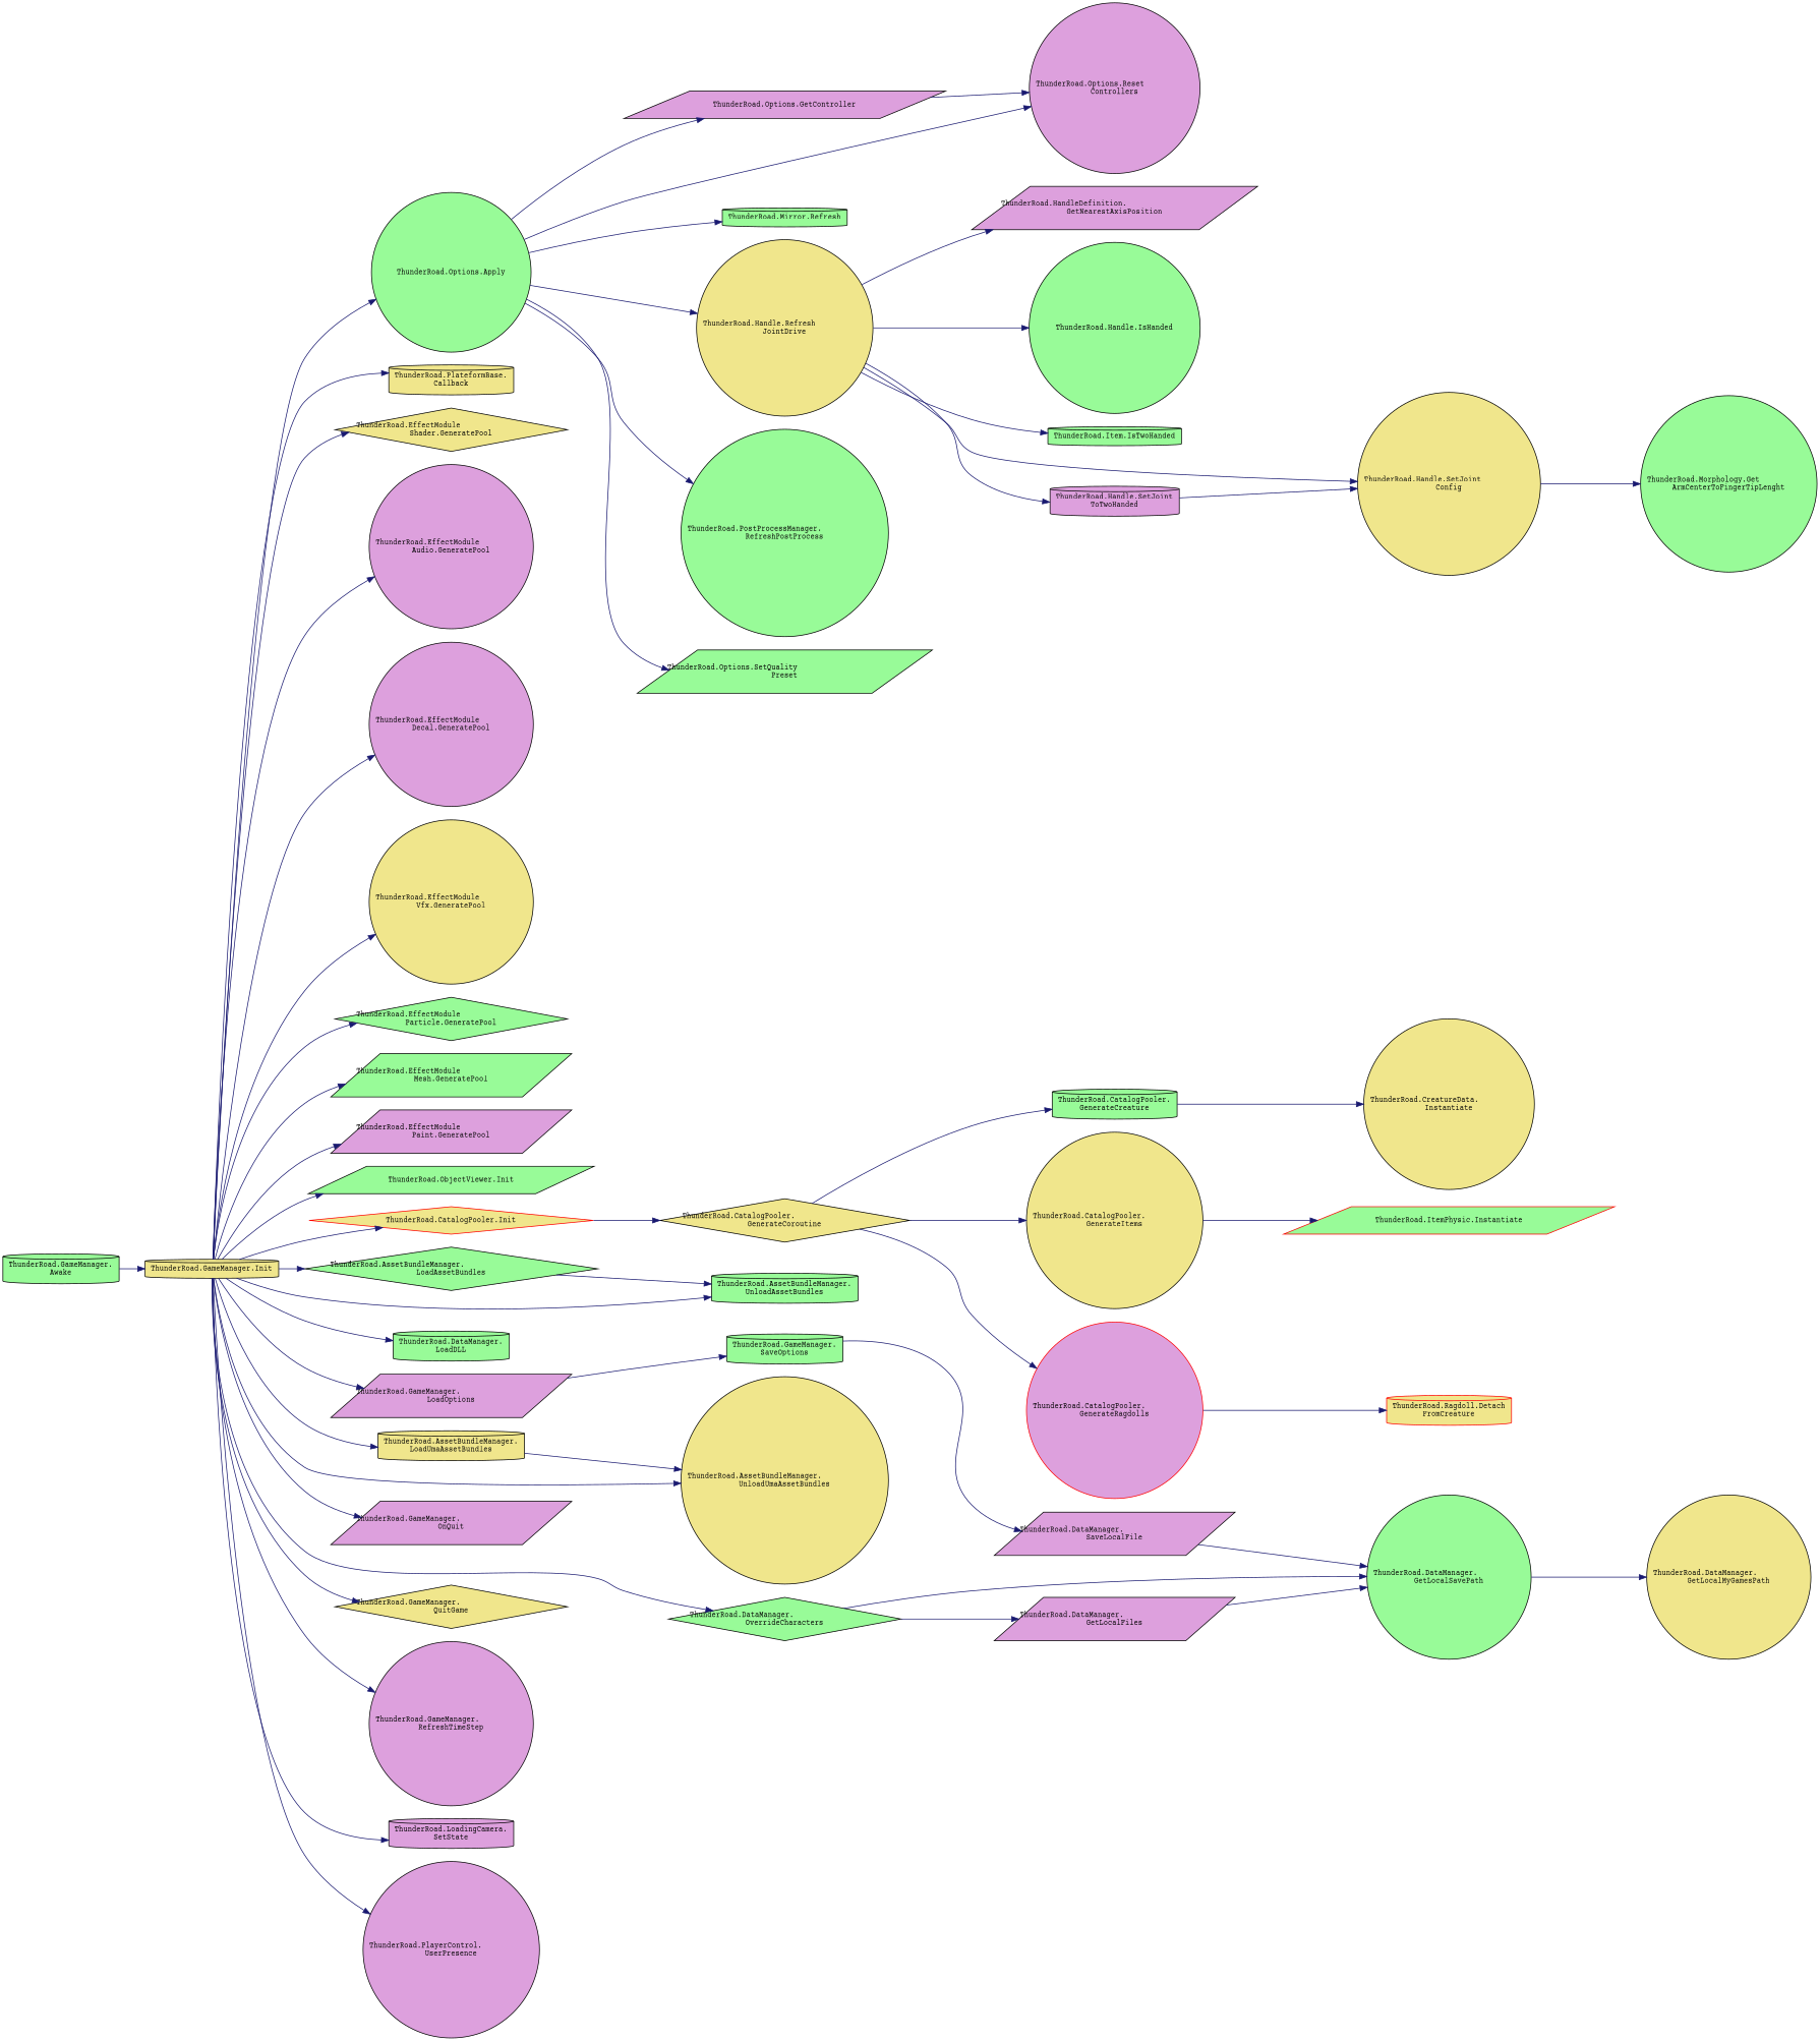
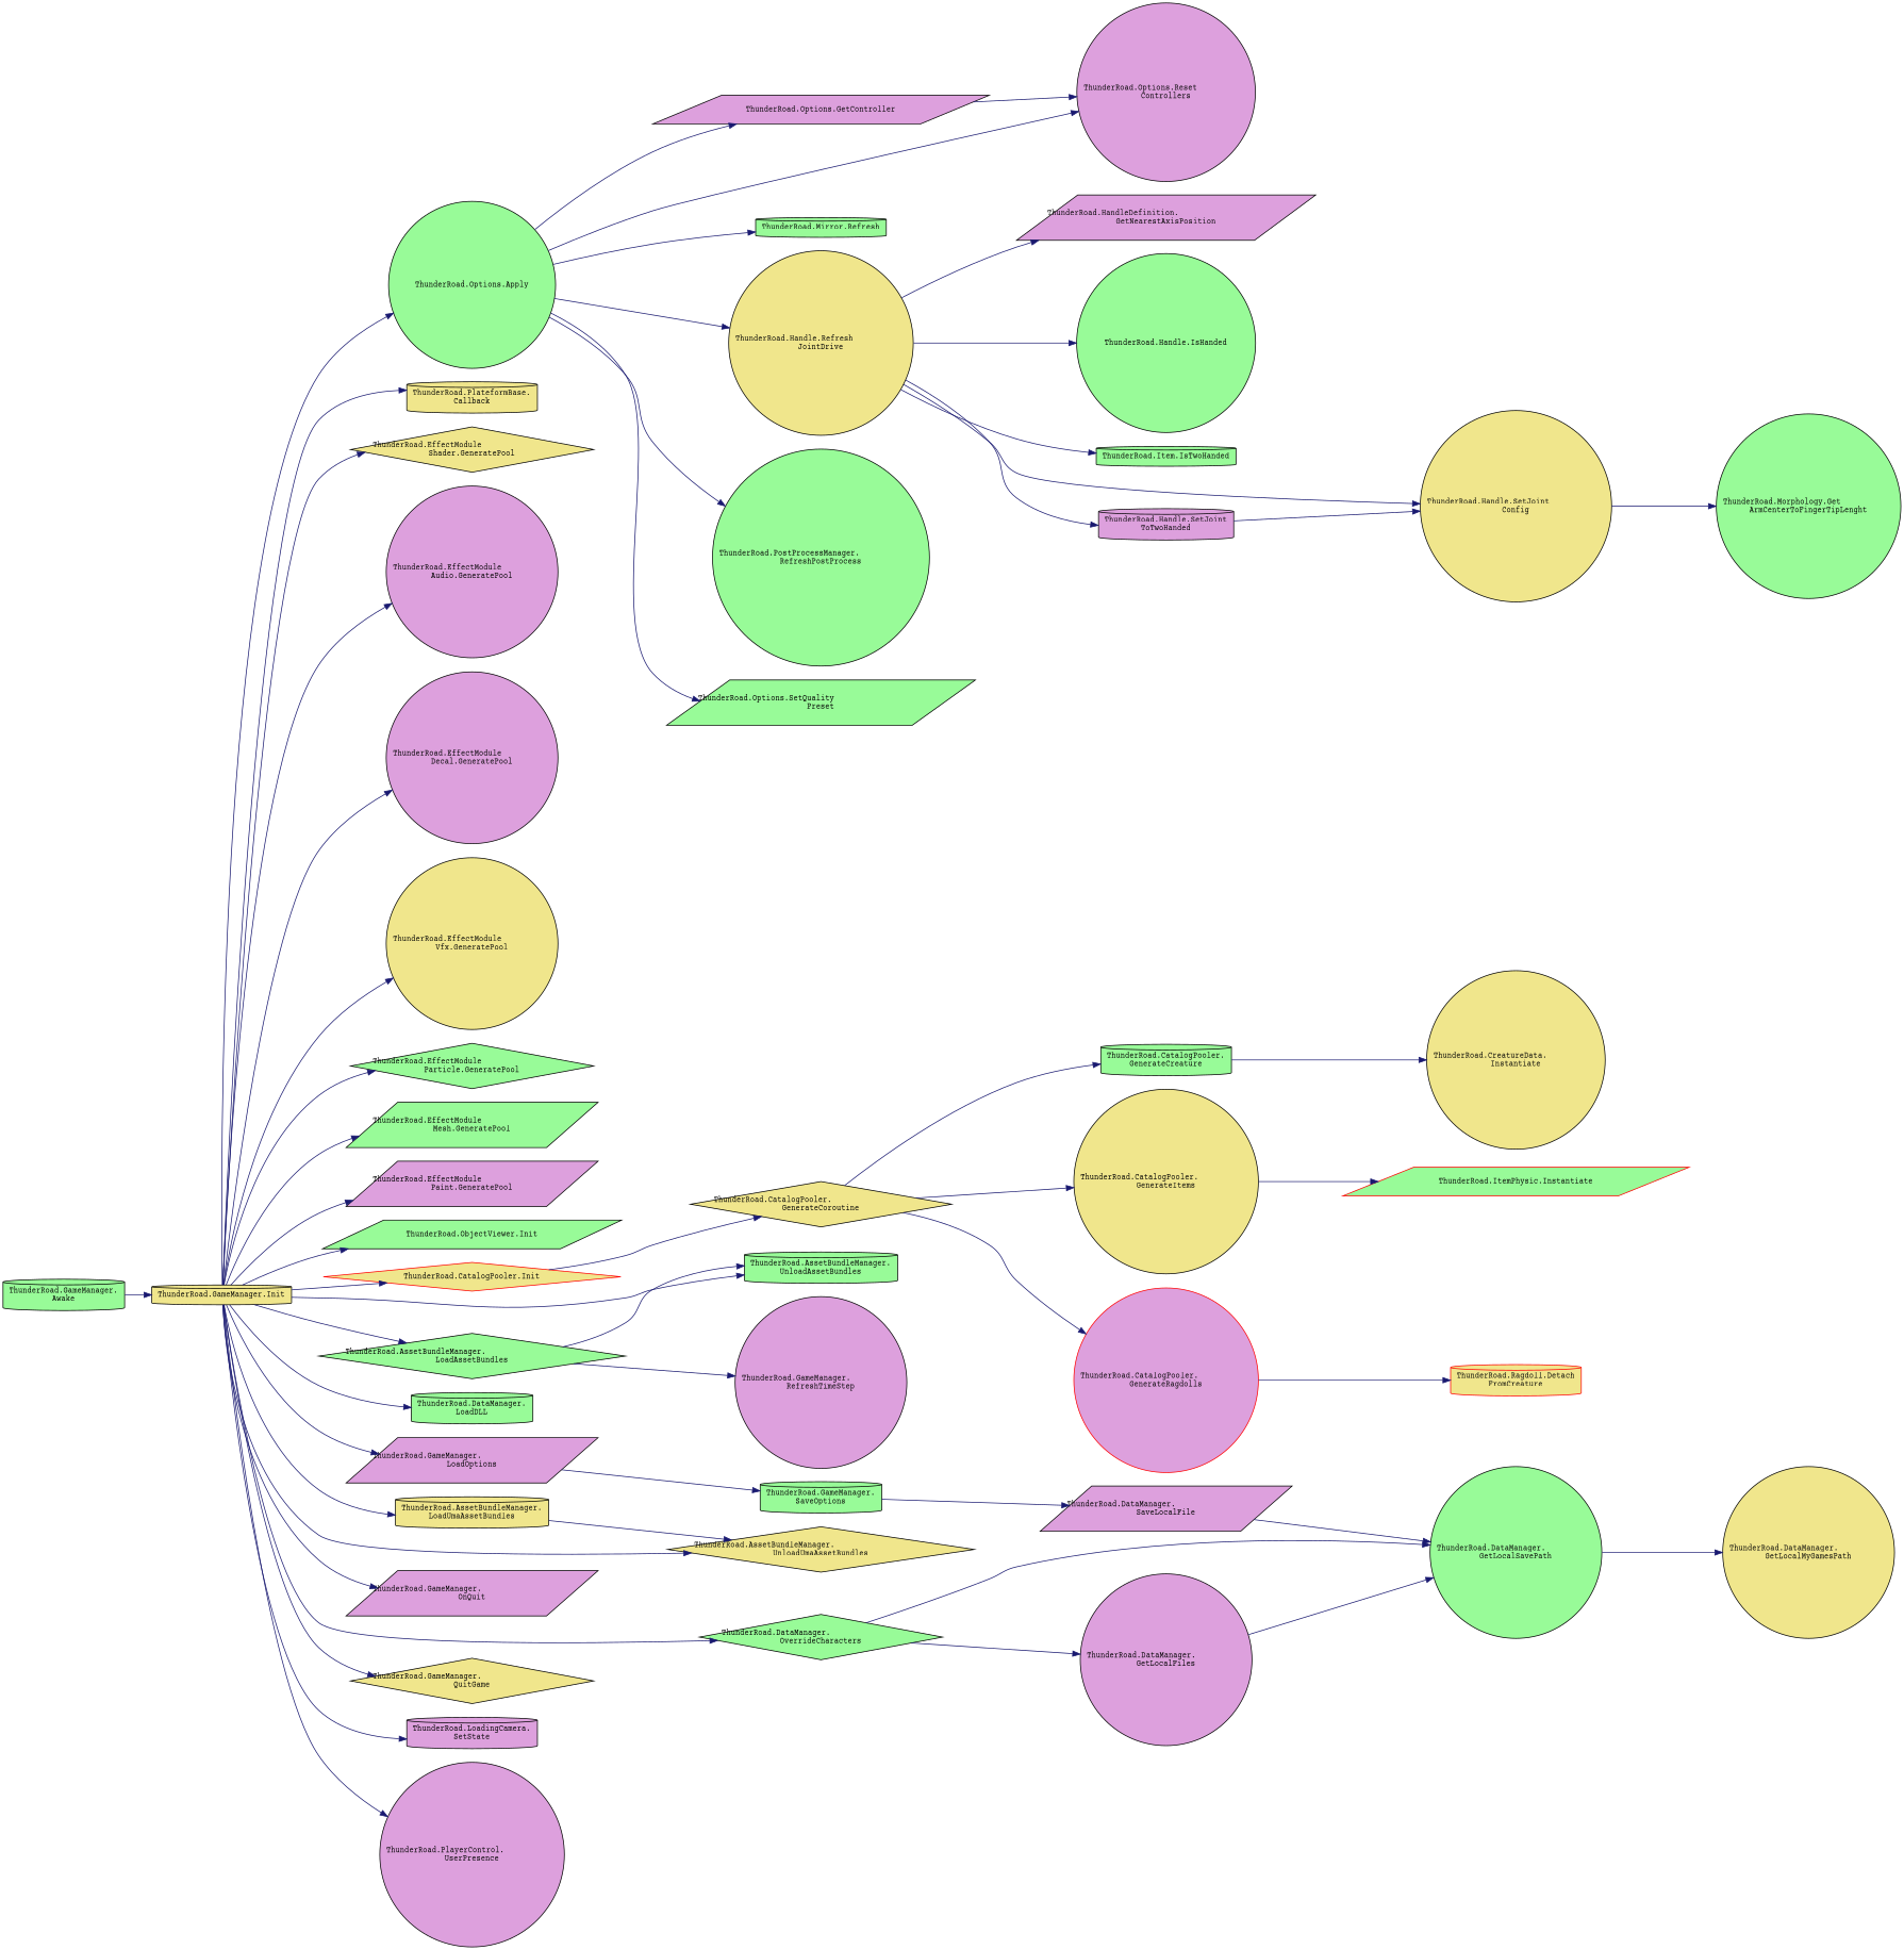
  digraph {
    fontname="Courier Prime"
    rankdir=LR
    node [color=black fillcolor=palegreen fontname="Courier Prime" fontsize=10 shape=circle style=filled]
    edge [color=midnightblue fontname="Courier Prime" fontsize=10 labelfontname=Helvetica labelfontsize=10 style=solid]
    n1 [fontcolor=black height=0.2 label="ThunderRoad.GameManager.\lAwake" shape=cylinder width=0.4]
    n2 [fillcolor=khaki height=0.2 label="ThunderRoad.GameManager.Init" shape=cylinder width=0.4]
    n3 [height=0.2 label="ThunderRoad.Options.Apply" width=0.4]
    n4 [fillcolor=khaki height=0.2 label="ThunderRoad.PlateformBase.\lCallback" shape=cylinder width=0.4]
    n5 [fillcolor=khaki height=0.2 label="ThunderRoad.EffectModule\lShader.GeneratePool" shape=diamond width=0.4]
    n6 [fillcolor=plum height=0.2 label="ThunderRoad.EffectModule\lAudio.GeneratePool" width=0.4]
    n7 [fillcolor=plum height=0.2 label="ThunderRoad.EffectModule\lDecal.GeneratePool" width=0.4]
    n8 [fillcolor=khaki height=0.2 label="ThunderRoad.EffectModule\lVfx.GeneratePool" width=0.4]
    n9 [height=0.2 label="ThunderRoad.EffectModule\lParticle.GeneratePool" shape=diamond width=0.4]
    n10 [height=0.2 label="ThunderRoad.EffectModule\lMesh.GeneratePool" shape=parallelogram width=0.4]
    n11 [fillcolor=plum height=0.2 label="ThunderRoad.EffectModule\lPaint.GeneratePool" shape=parallelogram width=0.4]
    n12 [height=0.2 label="ThunderRoad.ObjectViewer.Init" shape=parallelogram width=0.4]
    n13 [color=red fillcolor=khaki height=0.2 label="ThunderRoad.CatalogPooler.Init" shape=diamond width=0.4]
    n14 [height=0.2 label="ThunderRoad.AssetBundleManager.\lLoadAssetBundles" shape=diamond width=0.4]
    n15 [height=0.2 label="ThunderRoad.AssetBundleManager.\lUnloadAssetBundles" shape=cylinder width=0.4]
    n16 [height=0.2 label="ThunderRoad.DataManager.\lLoadDLL" shape=cylinder width=0.4]
    n17 [fillcolor=plum height=0.2 label="ThunderRoad.GameManager.\lLoadOptions" shape=parallelogram width=0.4]
    n18 [fillcolor=khaki height=0.2 label="ThunderRoad.AssetBundleManager.\lLoadUmaAssetBundles" shape=cylinder width=0.4]
-   n19 [fillcolor=khaki height=0.2 label="ThunderRoad.AssetBundleManager.\lUnloadUmaAssetBundles" width=0.4]
+   n19 [fillcolor=khaki height=0.2 label="ThunderRoad.AssetBundleManager.\lUnloadUmaAssetBundles" shape=diamond width=0.4]
    n20 [fillcolor=plum height=0.2 label="ThunderRoad.GameManager.\lOnQuit" shape=parallelogram width=0.4]
    n21 [height=0.2 label="ThunderRoad.DataManager.\lOverrideCharacters" shape=diamond width=0.4]
    n22 [fillcolor=khaki height=0.2 label="ThunderRoad.GameManager.\lQuitGame" shape=diamond width=0.4]
    n23 [fillcolor=plum height=0.2 label="ThunderRoad.GameManager.\lRefreshTimeStep" width=0.4]
    n24 [fillcolor=plum height=0.2 label="ThunderRoad.LoadingCamera.\lSetState" shape=cylinder width=0.4]
    n25 [fillcolor=plum height=0.2 label="ThunderRoad.PlayerControl.\lUserPresence" width=0.4]
    n26 [fillcolor=plum height=0.2 label="ThunderRoad.Options.GetController" shape=parallelogram width=0.4]
    n27 [fillcolor=plum height=0.2 label="ThunderRoad.Options.Reset\lControllers" width=0.4]
    n28 [height=0.2 label="ThunderRoad.Mirror.Refresh" shape=cylinder width=0.4]
    n29 [fillcolor=khaki height=0.2 label="ThunderRoad.Handle.Refresh\lJointDrive" width=0.4]
    n30 [height=0.2 label="ThunderRoad.PostProcessManager.\lRefreshPostProcess" width=0.4]
    n31 [height=0.2 label="ThunderRoad.Options.SetQuality\lPreset" shape=parallelogram width=0.4]
    n32 [fillcolor=khaki height=0.2 label="ThunderRoad.CatalogPooler.\lGenerateCoroutine" shape=diamond width=0.4]
    n33 [height=0.2 label="ThunderRoad.GameManager.\lSaveOptions" shape=cylinder width=0.4]
    n34 [height=0.2 label="ThunderRoad.DataManager.\lGetLocalSavePath" width=0.4]
-   n35 [fillcolor=plum height=0.2 label="ThunderRoad.DataManager.\lGetLocalFiles" shape=parallelogram width=0.4]
+   n35 [fillcolor=plum height=0.2 label="ThunderRoad.DataManager.\lGetLocalFiles" width=0.4]
    n36 [fillcolor=plum height=0.2 label="ThunderRoad.HandleDefinition.\lGetNearestAxisPosition" shape=parallelogram width=0.4]
    n37 [height=0.2 label="ThunderRoad.Handle.IsHanded" width=0.4]
    n38 [height=0.2 label="ThunderRoad.Item.IsTwoHanded" shape=cylinder width=0.4]
    n39 [fillcolor=khaki height=0.2 label="ThunderRoad.Handle.SetJoint\lConfig" width=0.4]
    n40 [fillcolor=plum height=0.2 label="ThunderRoad.Handle.SetJoint\lToTwoHanded" shape=cylinder width=0.4]
    n41 [height=0.2 label="ThunderRoad.Morphology.Get\lArmCenterToFingerTipLenght" width=0.4]
    n42 [height=0.2 label="ThunderRoad.CatalogPooler.\lGenerateCreature" shape=cylinder width=0.4]
    n43 [fillcolor=khaki height=0.2 label="ThunderRoad.CatalogPooler.\lGenerateItems" width=0.4]
    n44 [color=red fillcolor=plum height=0.2 label="ThunderRoad.CatalogPooler.\lGenerateRagdolls" width=0.4]
    n45 [fillcolor=khaki height=0.2 label="ThunderRoad.CreatureData.\lInstantiate" width=0.4]
    n46 [color=red height=0.2 label="ThunderRoad.ItemPhysic.Instantiate" shape=parallelogram width=0.4]
    n47 [color=red fillcolor=khaki height=0.2 label="ThunderRoad.Ragdoll.Detach\lFromCreature" shape=cylinder width=0.4]
    n48 [fillcolor=plum height=0.2 label="ThunderRoad.DataManager.\lSaveLocalFile" shape=parallelogram width=0.4]
    n49 [fillcolor=khaki height=0.2 label="ThunderRoad.DataManager.\lGetLocalMyGamesPath" width=0.4]
    n1 -> n2
    n2 -> n3
    n2 -> n4
    n2 -> n5
    n2 -> n6
    n2 -> n7
    n2 -> n8
    n2 -> n9
    n2 -> n10
    n2 -> n11
    n2 -> n12
    n2 -> n13
    n2 -> n14
    n2 -> n15
    n2 -> n16
    n2 -> n17
    n2 -> n18
    n2 -> n19
    n2 -> n20
    n2 -> n21
    n2 -> n22
-   n2 -> n23
+   n14 -> n23
    n2 -> n24
    n2 -> n25
    n3 -> n26
    n3 -> n27
    n3 -> n28
    n3 -> n29
    n3 -> n30
    n3 -> n31
    n13 -> n32
    n14 -> n15
    n17 -> n33
    n18 -> n19
    n21 -> n34
    n21 -> n35
    n26 -> n27
    n29 -> n36
    n29 -> n37
    n29 -> n38
    n29 -> n39
    n29 -> n40
    n32 -> n42
    n32 -> n43
    n32 -> n44
    n33 -> n48
    n34 -> n49
    n35 -> n34
    n39 -> n41
    n40 -> n39
    n42 -> n45
    n43 -> n46
    n44 -> n47
    n48 -> n34
  }
